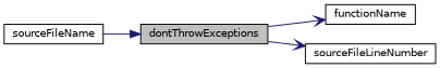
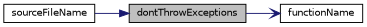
  digraph {
    rankdir=LR
    node [color=black fontname=Helvetica fontsize=10 shape=record]
    edge [arrowhead=vee color=midnightblue fontname=Helvetica fontsize=10 labelfontname=Helvetica labelfontsize=10 style=solid]
    n1 [fillcolor=grey75 fontcolor=black height=0.2 label=dontThrowExceptions style=filled width=0.4]
    n2 [height=0.2 label=functionName width=0.4]
-   n3 [height=0.2 label=sourceFileLineNumber width=0.4]
    n4 [height=0.2 label=sourceFileName width=0.4]
    n1 -> n2
-   n1 -> n3
    n4 -> n1 [arrowhead=normal]
  }
